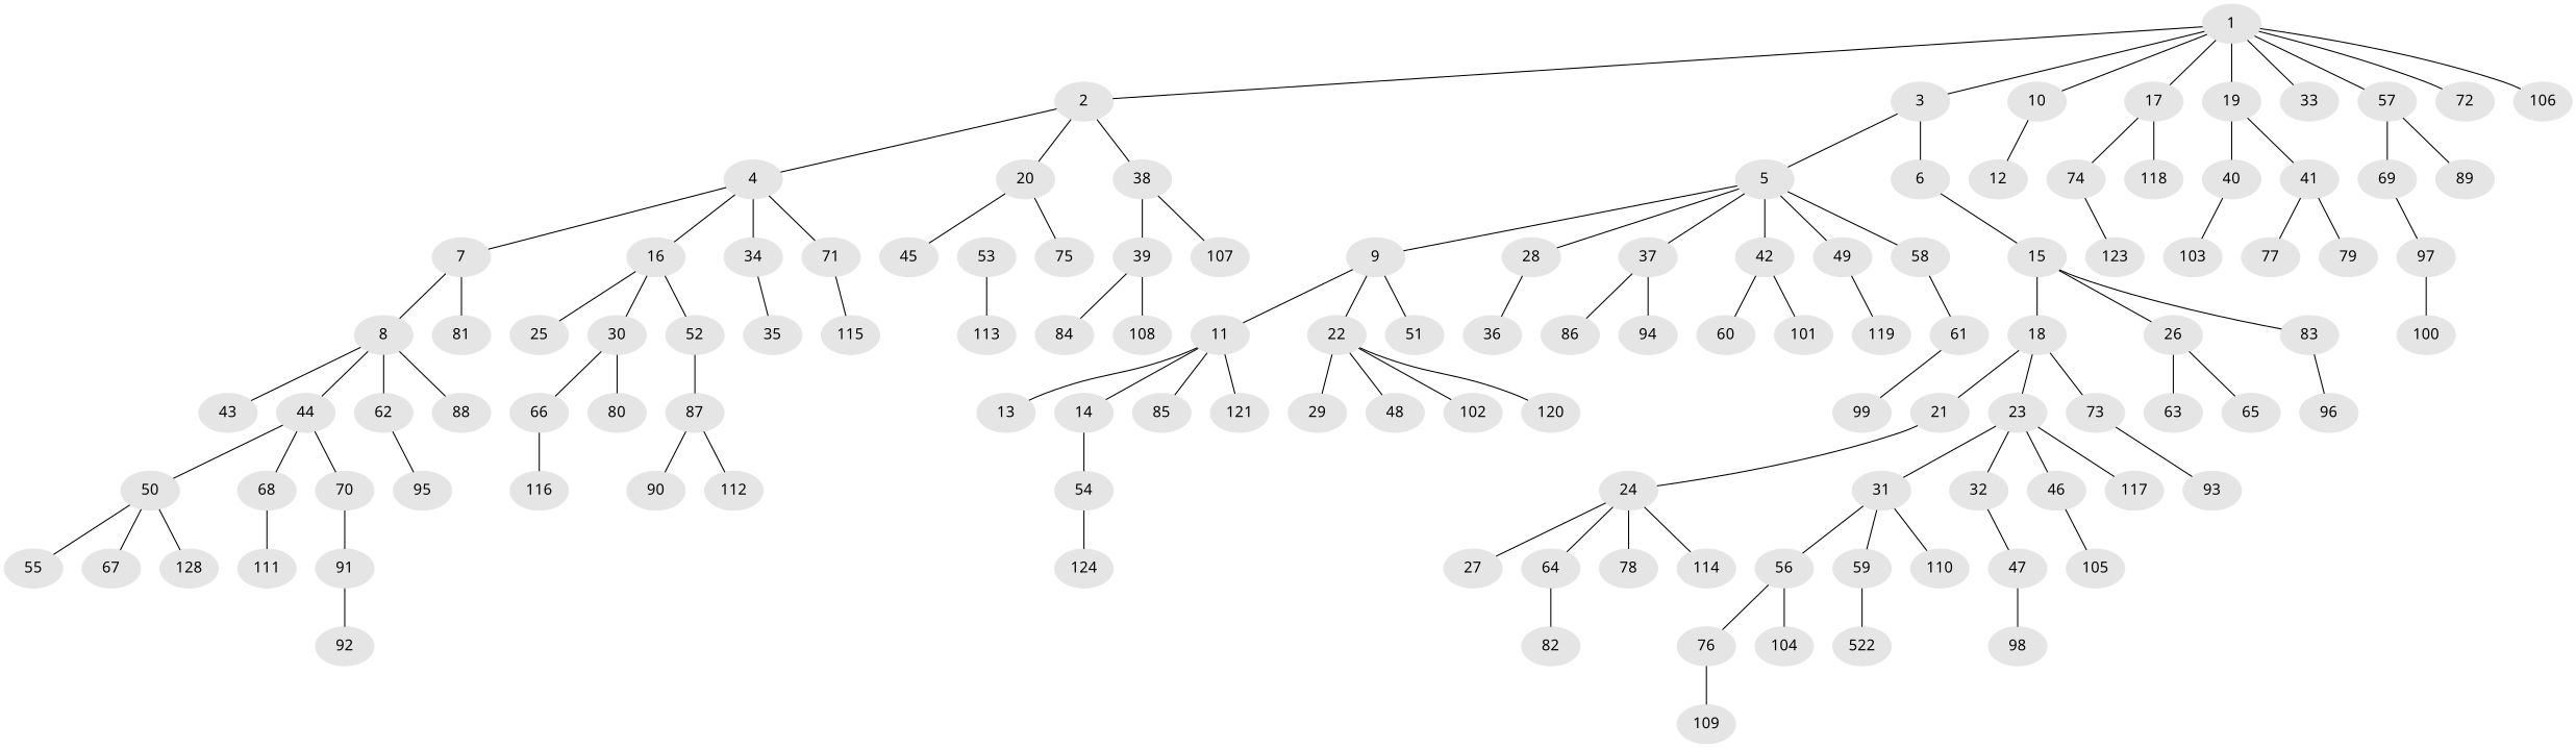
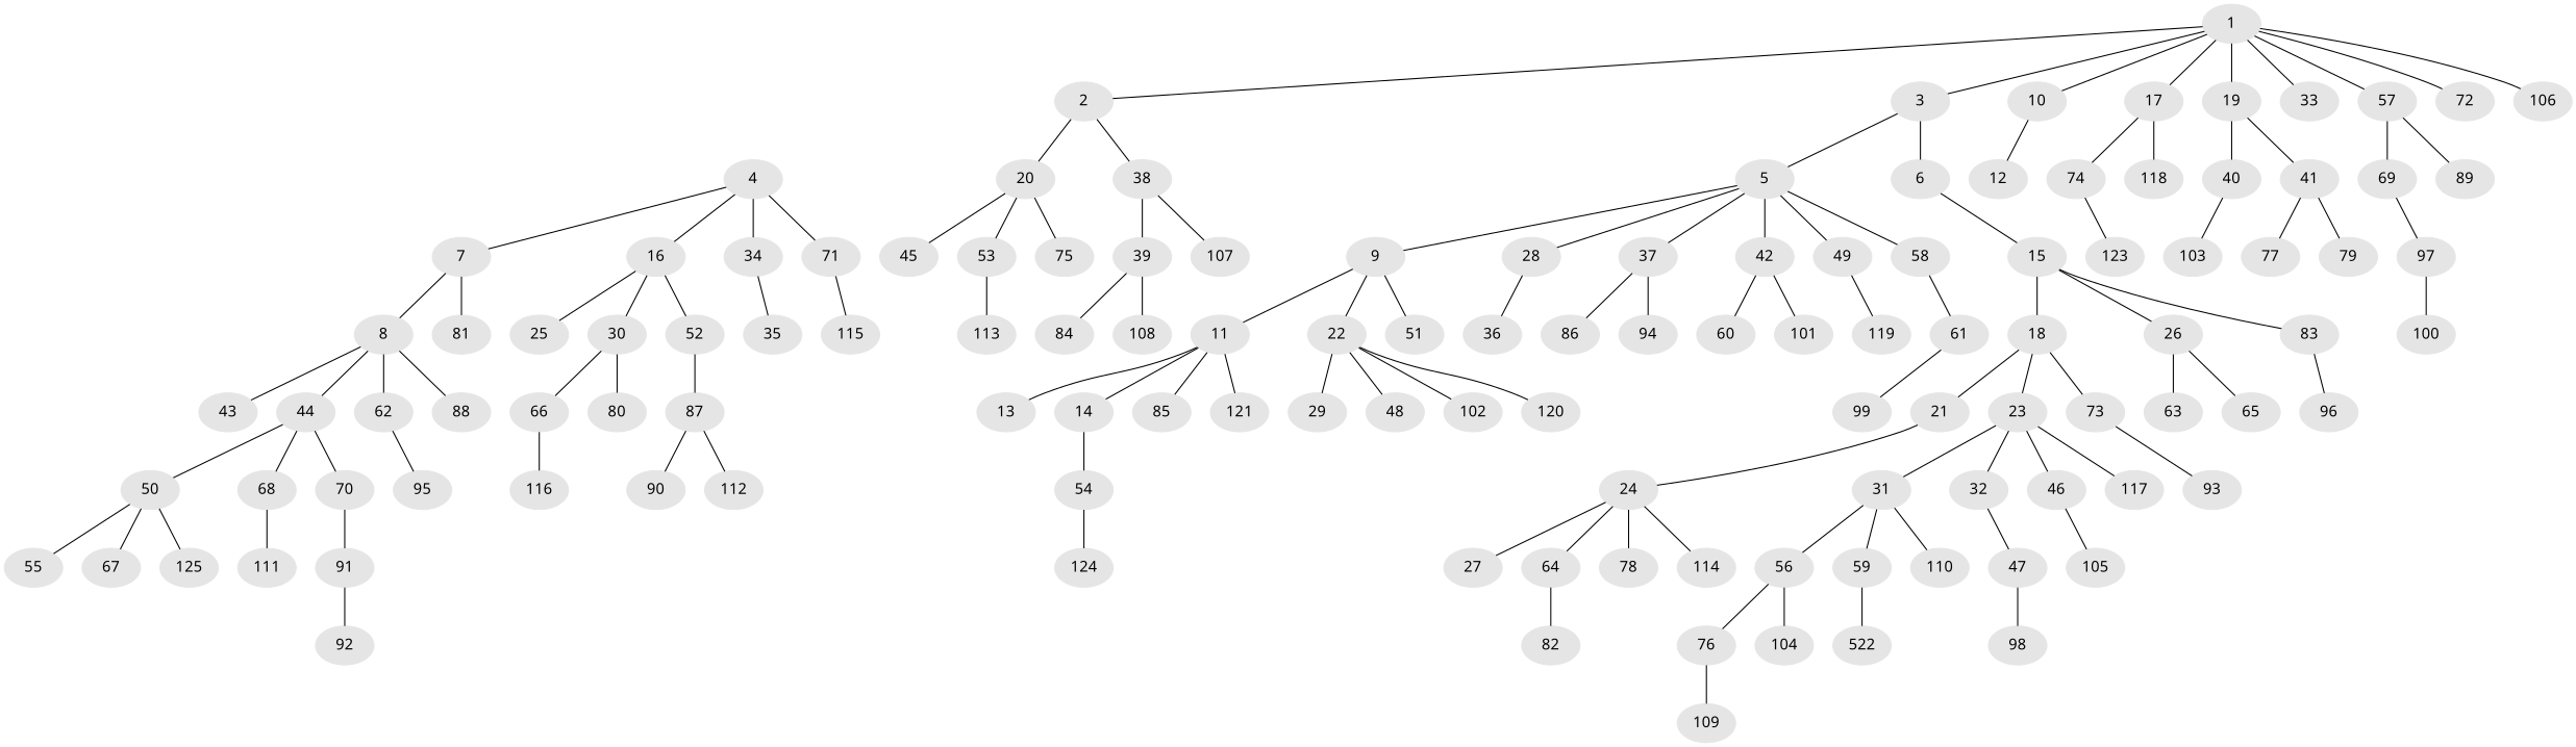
  graph {
    fontname="Noto Sans"
    node [color=gray90 fontname="Noto Sans" style=filled]
    edge [fontname="Noto Sans"]
    1
    2
    3
    10
    17
    19
    33
    57
    72
    106
    4
    20
    38
    5
    6
    12
    74
    118
    40
    41
    69
    89
    7
    16
    34
    71
    45
    53
    75
    39
    107
    9
    28
    37
    42
    49
    58
    15
    8
    81
    25
    30
    52
    35
    115
    11
    22
    51
    36
    86
    94
    60
    101
    119
    61
    18
    26
    83
    43
    44
    62
    88
    50
    68
    70
    95
    13
    14
    85
    121
    29
    48
    102
    120
    54
    124
    21
    23
    73
    63
    65
    96
    66
    80
    87
    123
    24
    31
    32
    46
    117
    93
    103
    77
    79
    113
    27
    64
    78
    114
    56
    59
    110
    47
    105
    82
    116
    76
    104
    n110 [label=522]
    98
    84
    108
    55
    67
-   125 [label=128]
+   125
    111
    91
    90
    112
    109
    97
    99
    100
    92
    1 -- 2
    1 -- 3
    1 -- 10
    1 -- 17
    1 -- 19
    1 -- 33
    1 -- 57
    1 -- 72
    1 -- 106
-   2 -- 4
    2 -- 20
    2 -- 38
    3 -- 5
    3 -- 6
    10 -- 12
    17 -- 74
    17 -- 118
    19 -- 40
    19 -- 41
    57 -- 69
    57 -- 89
    4 -- 7
    4 -- 16
    4 -- 34
    4 -- 71
    20 -- 45
+   20 -- 53
    20 -- 75
    38 -- 39
    38 -- 107
    5 -- 9
    5 -- 28
    5 -- 37
    5 -- 42
    5 -- 49
    5 -- 58
    6 -- 15
    74 -- 123
    40 -- 103
    41 -- 77
    41 -- 79
    69 -- 97
    7 -- 8
    7 -- 81
    16 -- 25
    16 -- 30
    16 -- 52
    34 -- 35
    71 -- 115
    53 -- 113
    39 -- 84
    39 -- 108
    9 -- 11
    9 -- 22
    9 -- 51
    28 -- 36
    37 -- 86
    37 -- 94
    42 -- 60
    42 -- 101
    49 -- 119
    58 -- 61
    15 -- 18
    15 -- 26
    15 -- 83
    8 -- 43
    8 -- 44
    8 -- 62
    8 -- 88
    30 -- 66
    30 -- 80
    52 -- 87
    11 -- 13
    11 -- 14
    11 -- 85
    11 -- 121
    22 -- 29
    22 -- 48
    22 -- 102
    22 -- 120
    61 -- 99
    18 -- 21
    18 -- 23
    18 -- 73
    26 -- 63
    26 -- 65
    83 -- 96
    44 -- 50
    44 -- 68
    44 -- 70
    62 -- 95
    50 -- 55
    50 -- 67
    50 -- 125
    68 -- 111
    70 -- 91
    14 -- 54
    54 -- 124
    21 -- 24
    23 -- 31
    23 -- 32
    23 -- 46
    23 -- 117
    73 -- 93
    66 -- 116
    87 -- 90
    87 -- 112
    24 -- 27
    24 -- 64
    24 -- 78
    24 -- 114
    31 -- 56
    31 -- 59
    31 -- 110
    32 -- 47
    46 -- 105
    64 -- 82
    56 -- 76
    56 -- 104
    59 -- n110
    47 -- 98
    76 -- 109
    91 -- 92
    97 -- 100
  }
